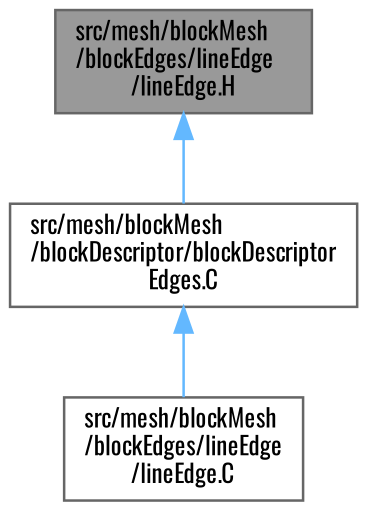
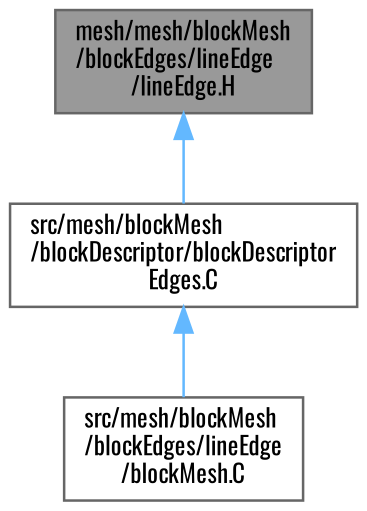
  digraph {
    fontname=Oswald
    node [color=grey40 fillcolor=white fontname=Oswald fontsize=10 shape=box style=filled]
    edge [color=steelblue1 dir=back fontname=Oswald fontsize=10 labelfontname=Helvetica labelfontsize=10 style=solid]
-   n1 [color=gray40 fillcolor=grey60 fontcolor=black height=0.2 label="src/mesh/blockMesh\l/blockEdges/lineEdge\l/lineEdge.H" width=0.4]
+   n1 [color=gray40 fillcolor=grey60 fontcolor=black height=0.2 label="mesh/mesh/blockMesh\l/blockEdges/lineEdge\l/lineEdge.H" width=0.4]
    n2 [height=0.2 label="src/mesh/blockMesh\l/blockDescriptor/blockDescriptor\lEdges.C" width=0.4]
-   n3 [height=0.2 label="src/mesh/blockMesh\l/blockEdges/lineEdge\l/lineEdge.C" width=0.4]
+   n3 [height=0.2 label="src/mesh/blockMesh\l/blockEdges/lineEdge\l/blockMesh.C" width=0.4]
    n1 -> n2
    n2 -> n3
  }
